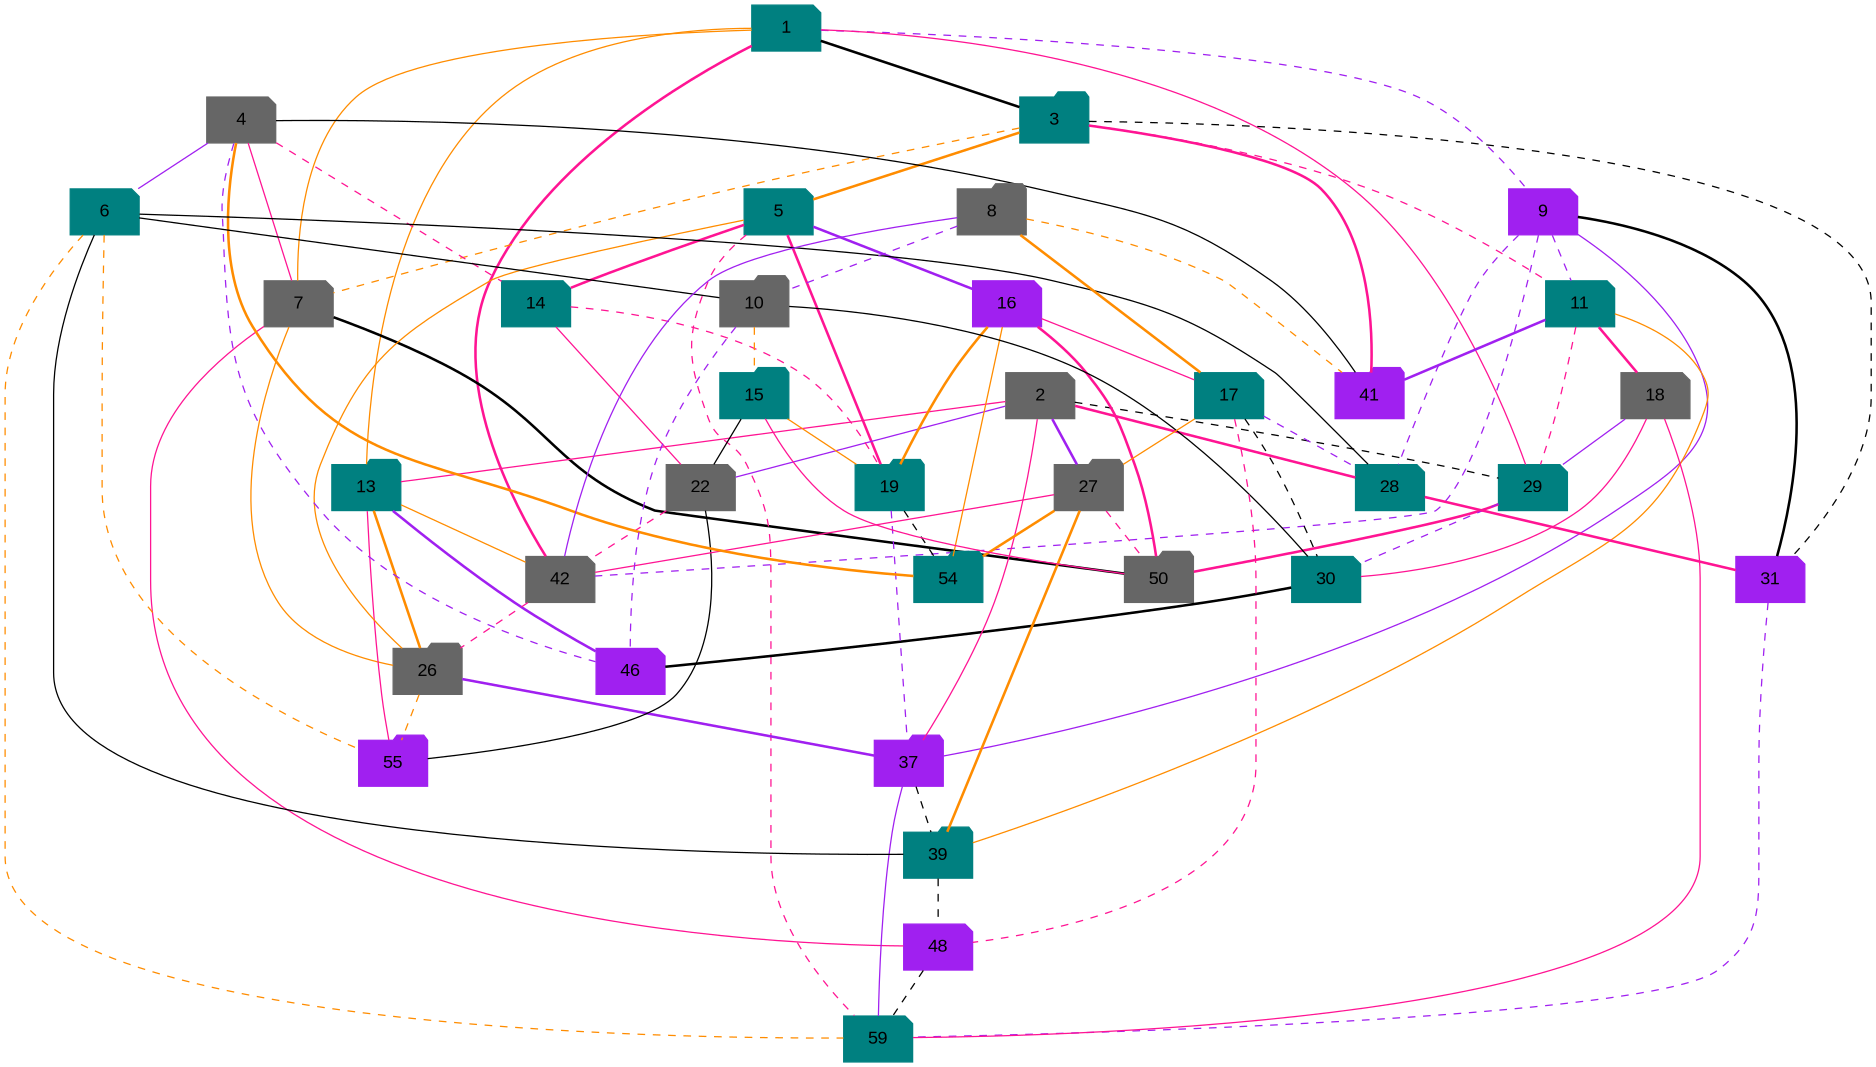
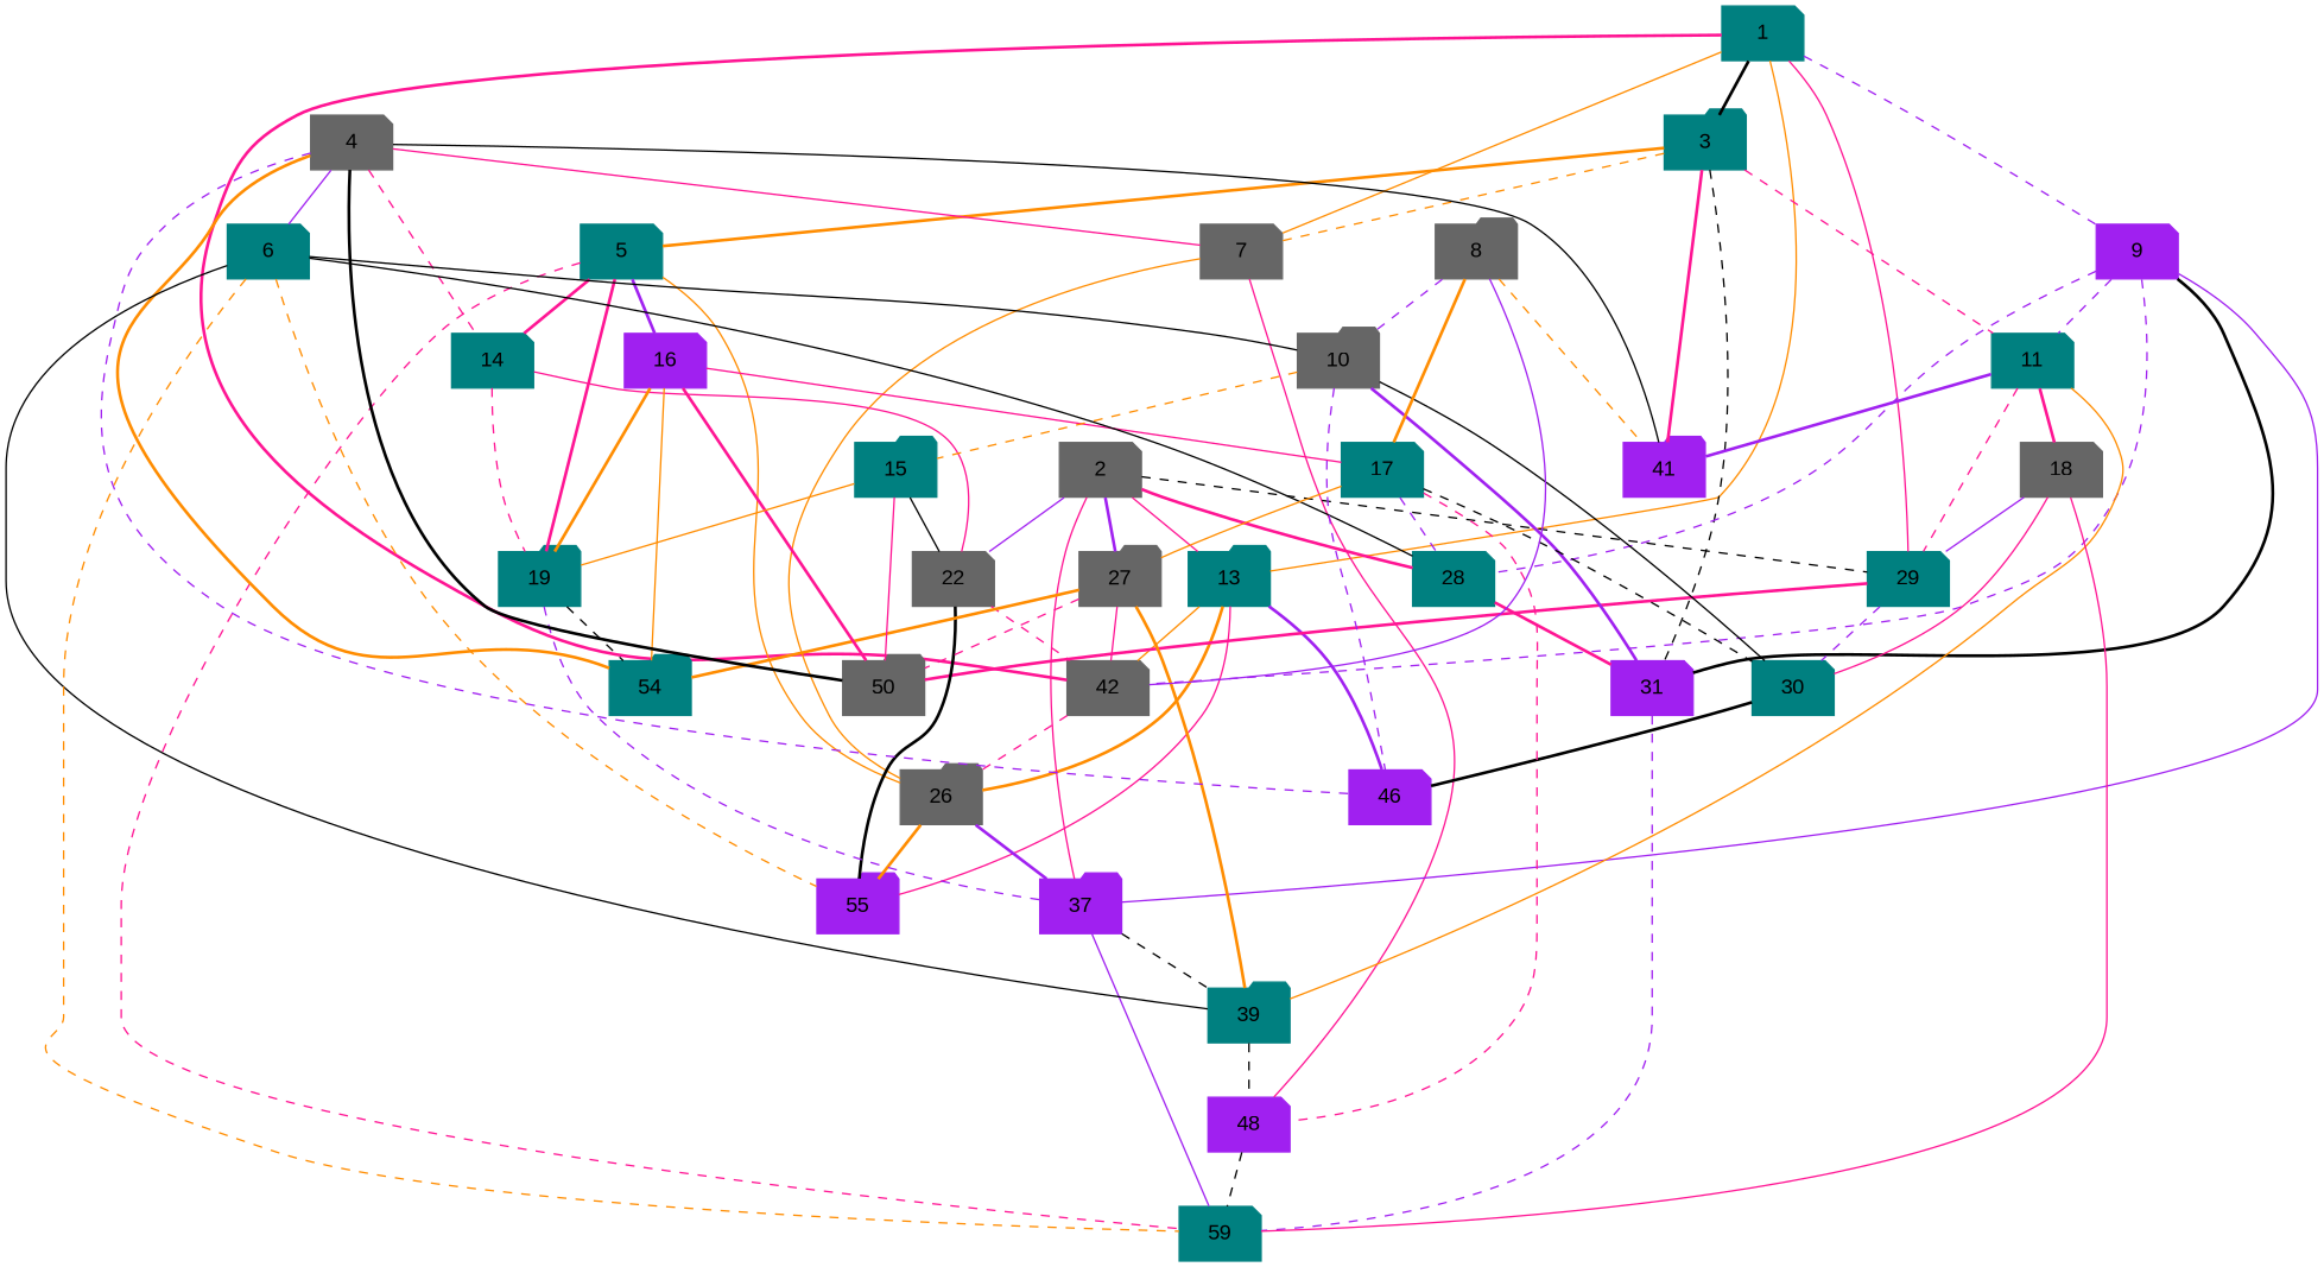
  graph {
    fontname="Liberation Sans"
    node [color=teal fontname="Liberation Sans" shape=note style=filled]
    edge [color=deeppink fontname="Liberation Sans" style=solid]
    1 [super="+21"]
    3 [shape=folder super="+20"]
    7 [color=gray40 super="+33"]
    9 [color=purple super="+32"]
    13 [shape=folder super="+34"]
    29 [super="+52"]
    42 [color=gray40 super="+58"]
    5 [super="+60"]
    11 [super="+12"]
    31 [color=purple super="+35"]
    41 [color=purple shape=folder]
    26 [color=gray40 shape=folder super="+38"]
    48 [color=purple super="+56"]
    50 [color=gray40 shape=folder super="+61"]
    28 [super="+43"]
    n16 [color=purple label=37 shape=folder super="+53"]
    46 [color=purple]
    55 [color=purple shape=folder]
    30 [super="+49"]
    2 [color=gray40 super="+25"]
    22 [color=gray40 super="+24"]
    27 [color=gray40 shape=folder super="+40"]
    54 [shape=folder]
    39 [shape=folder super="+45"]
    59 [super="+62"]
    14
    16 [color=purple super="+23"]
    19 [shape=folder super="+57"]
    18 [color=gray40]
    4 [color=gray40 super="+51"]
    6 [super="+47"]
    10 [color=gray40 shape=folder super="+37"]
    17 [super="+44"]
    15 [shape=folder]
    8 [color=gray40 shape=folder]
    1 -- 3 [color=black style=bold]
    1 -- 7 [color=darkorange]
    1 -- 9 [color=purple style=dashed]
    1 -- 13 [color=darkorange]
    1 -- 29
    1 -- 42 [style=bold]
    3 -- 7 [color=darkorange style=dashed]
    3 -- 5 [color=darkorange style=bold]
    3 -- 11 [style=dashed]
    3 -- 31 [color=black style=dashed]
    3 -- 41 [style=bold]
    7 -- 26 [color=darkorange]
    7 -- 48
-   7 -- 50 [color=black style=bold]
+   4 -- 50 [color=black style=bold]
    9 -- 42 [color=purple style=dashed]
    9 -- 11 [color=purple style=dashed]
    9 -- 31 [color=black style=bold]
    9 -- 28 [color=purple style=dashed]
    9 -- n16 [color=purple]
    13 -- 42 [color=darkorange]
    13 -- 26 [color=darkorange style=bold]
    13 -- 46 [color=purple style=bold]
    13 -- 55
    29 -- 50 [style=bold]
    29 -- 30 [color=purple style=dashed]
    42 -- 26 [style=dashed]
    5 -- 26 [color=darkorange]
    5 -- 59 [style=dashed]
    5 -- 14 [style=bold]
    5 -- 16 [color=purple style=bold]
    5 -- 19 [style=bold]
    11 -- 29 [style=dashed]
    11 -- 41 [color=purple style=bold]
    11 -- 39 [color=darkorange]
    11 -- 18 [style=bold]
    31 -- 59 [color=purple style=dashed]
    26 -- n16 [color=purple style=bold]
-   26 -- 55 [color=darkorange style=dashed]
+   26 -- 55 [color=darkorange style=bold]
    48 -- 59 [color=black style=dashed]
    28 -- 31 [style=bold weight=2]
    n16 -- 39 [color=black style=dashed]
    n16 -- 59 [color=purple]
    30 -- 46 [color=black style=bold weight=2]
    2 -- 13
    2 -- 29 [color=black style=dashed]
    2 -- 28 [style=bold]
    2 -- n16
    2 -- 22 [color=purple]
    2 -- 27 [color=purple style=bold]
    22 -- 42 [style=dashed]
-   22 -- 55 [color=black]
+   22 -- 55 [color=black style=bold]
    27 -- 42
    27 -- 50 [style=dashed]
    27 -- 54 [color=darkorange style=bold]
    27 -- 39 [color=darkorange style=bold]
    39 -- 48 [color=black style=dashed weight=2]
    14 -- 22
    14 -- 19 [style=dashed]
    16 -- 50 [style=bold weight=2]
    16 -- 54 [color=darkorange]
    16 -- 19 [color=darkorange style=bold]
    16 -- 17
    19 -- n16 [color=purple style=dashed]
    19 -- 54 [color=black style=dashed]
    18 -- 29 [color=purple]
    18 -- 30
    18 -- 59
    4 -- 7
    4 -- 41 [color=black]
    4 -- 46 [color=purple style=dashed]
    4 -- 54 [color=darkorange style=bold]
    4 -- 14 [style=dashed]
    4 -- 6 [color=purple]
    6 -- 28 [color=black]
    6 -- 55 [color=darkorange style=dashed]
    6 -- 39 [color=black]
    6 -- 59 [color=darkorange style=dashed]
    6 -- 10 [color=black]
+   10 -- 31 [color=purple style=bold]
    10 -- 46 [color=purple style=dashed]
    10 -- 30 [color=black]
    10 -- 15 [color=darkorange style=dashed]
    17 -- 48 [style=dashed]
    17 -- 28 [color=purple style=dashed]
    17 -- 30 [color=black style=dashed]
    17 -- 27 [color=darkorange]
    15 -- 50
    15 -- 22 [color=black]
    15 -- 19 [color=darkorange]
    8 -- 42 [color=purple]
    8 -- 41 [color=darkorange style=dashed]
    8 -- 10 [color=purple style=dashed]
    8 -- 17 [color=darkorange style=bold]
  }
